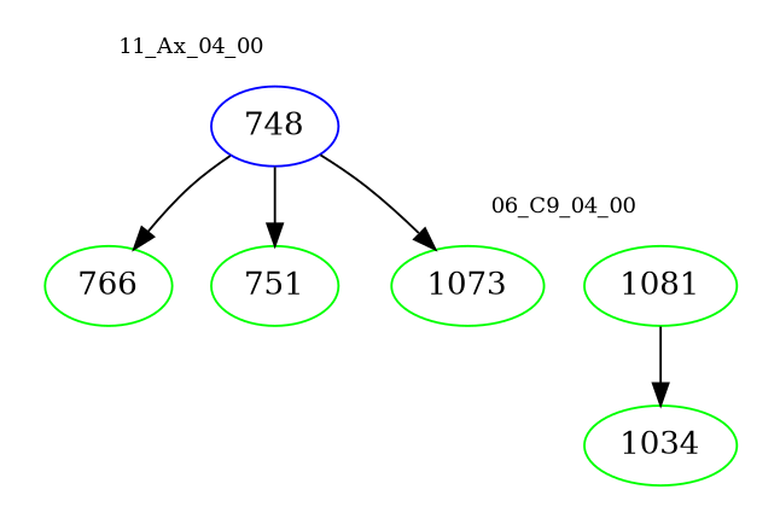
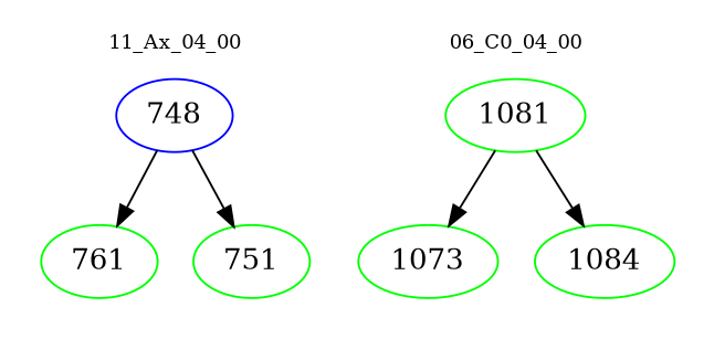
  digraph {
    node [color=green]
    edge [color=black]
    n1 [color=blue label=748]
-   n2 [label=766]
+   n2 [label=761]
    n3 [label=751]
    n4 [label=1081]
    n5 [label=1073]
-   n6 [label=1034]
+   n6 [label=1084]
    subgraph cluster_1 {
      color=white
      fontsize=10
      label="11_Ax_04_00"
      n1
      n2
      n3
    }
    subgraph cluster_2 {
      color=white
      fontsize=10
-     label="06_C9_04_00"
+     label="06_C0_04_00"
      n4
      n5
      n6
    }
    n1 -> n2
    n1 -> n3
-   n1 -> n5
+   n4 -> n5
    n4 -> n6
  }
